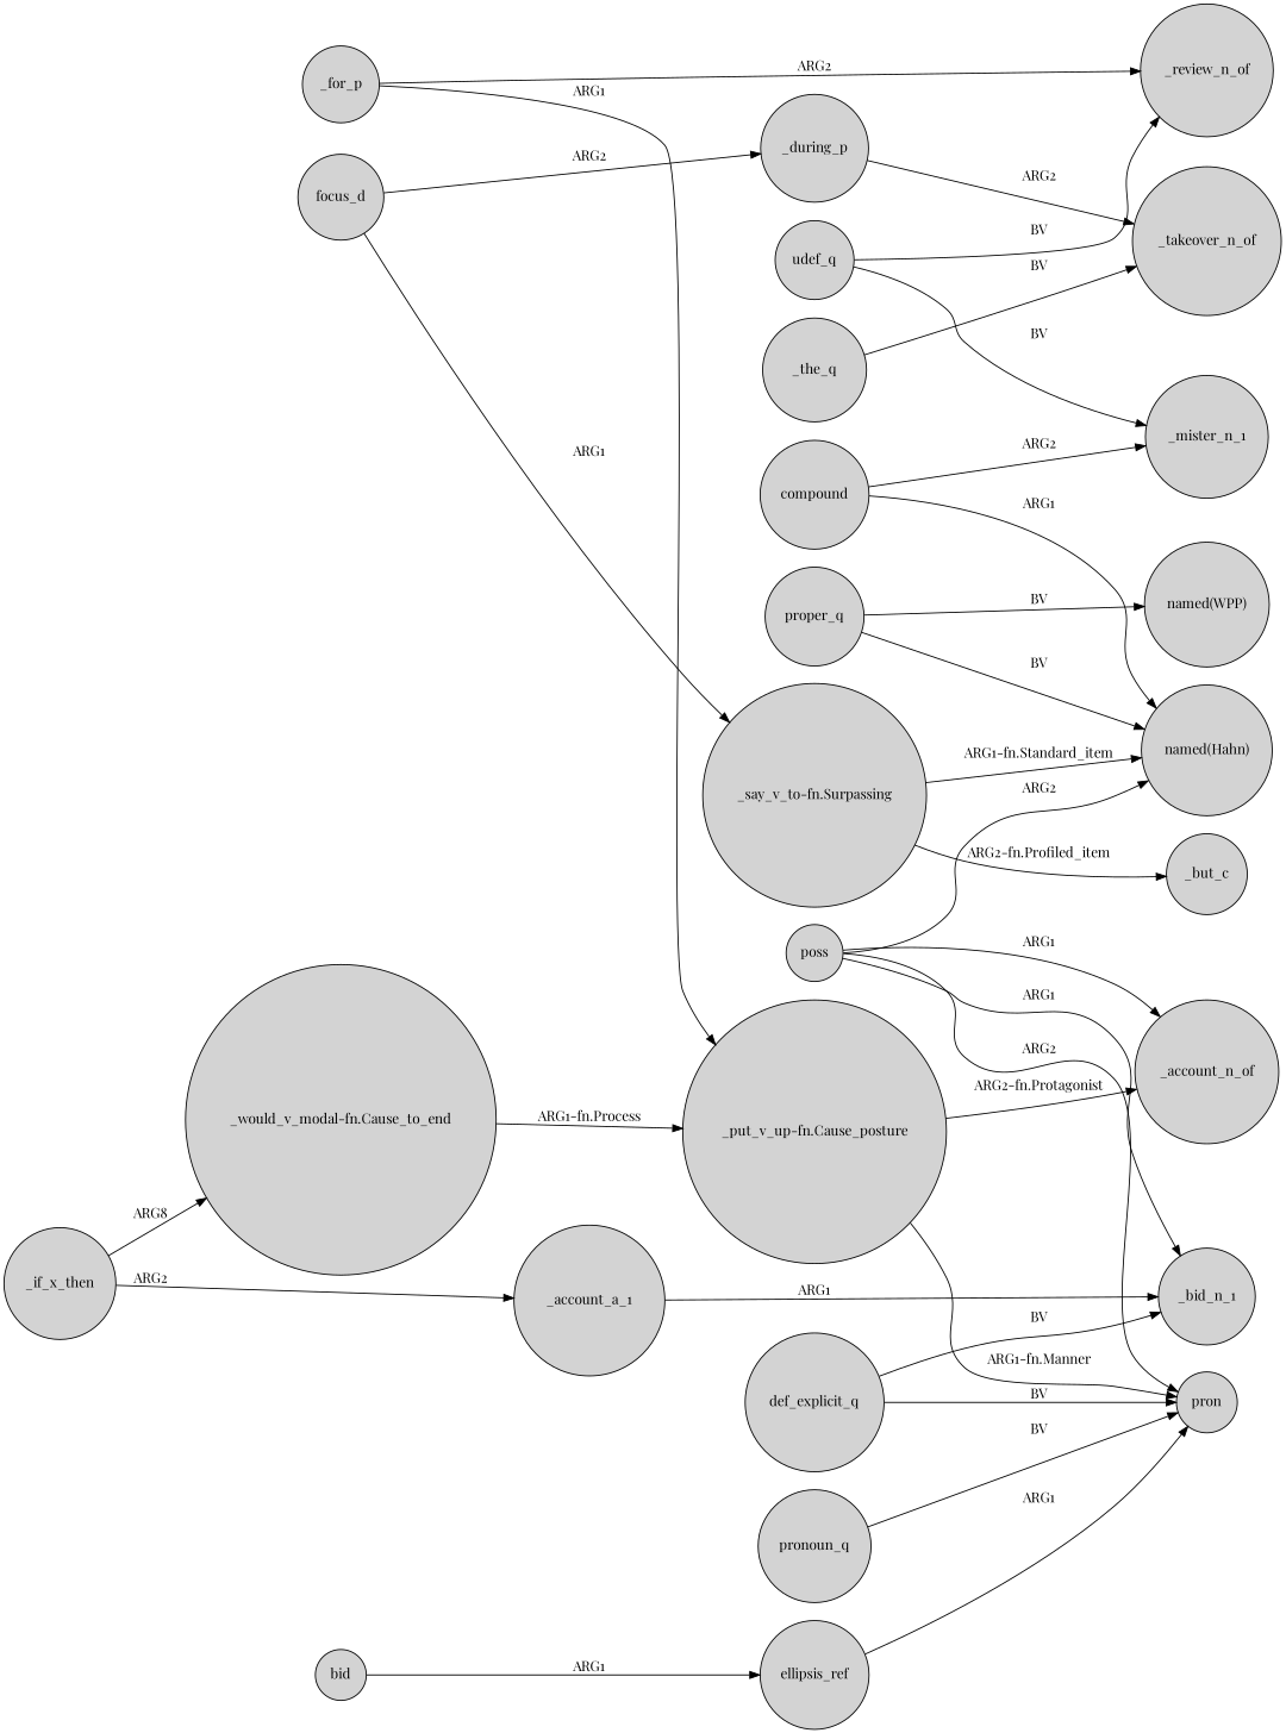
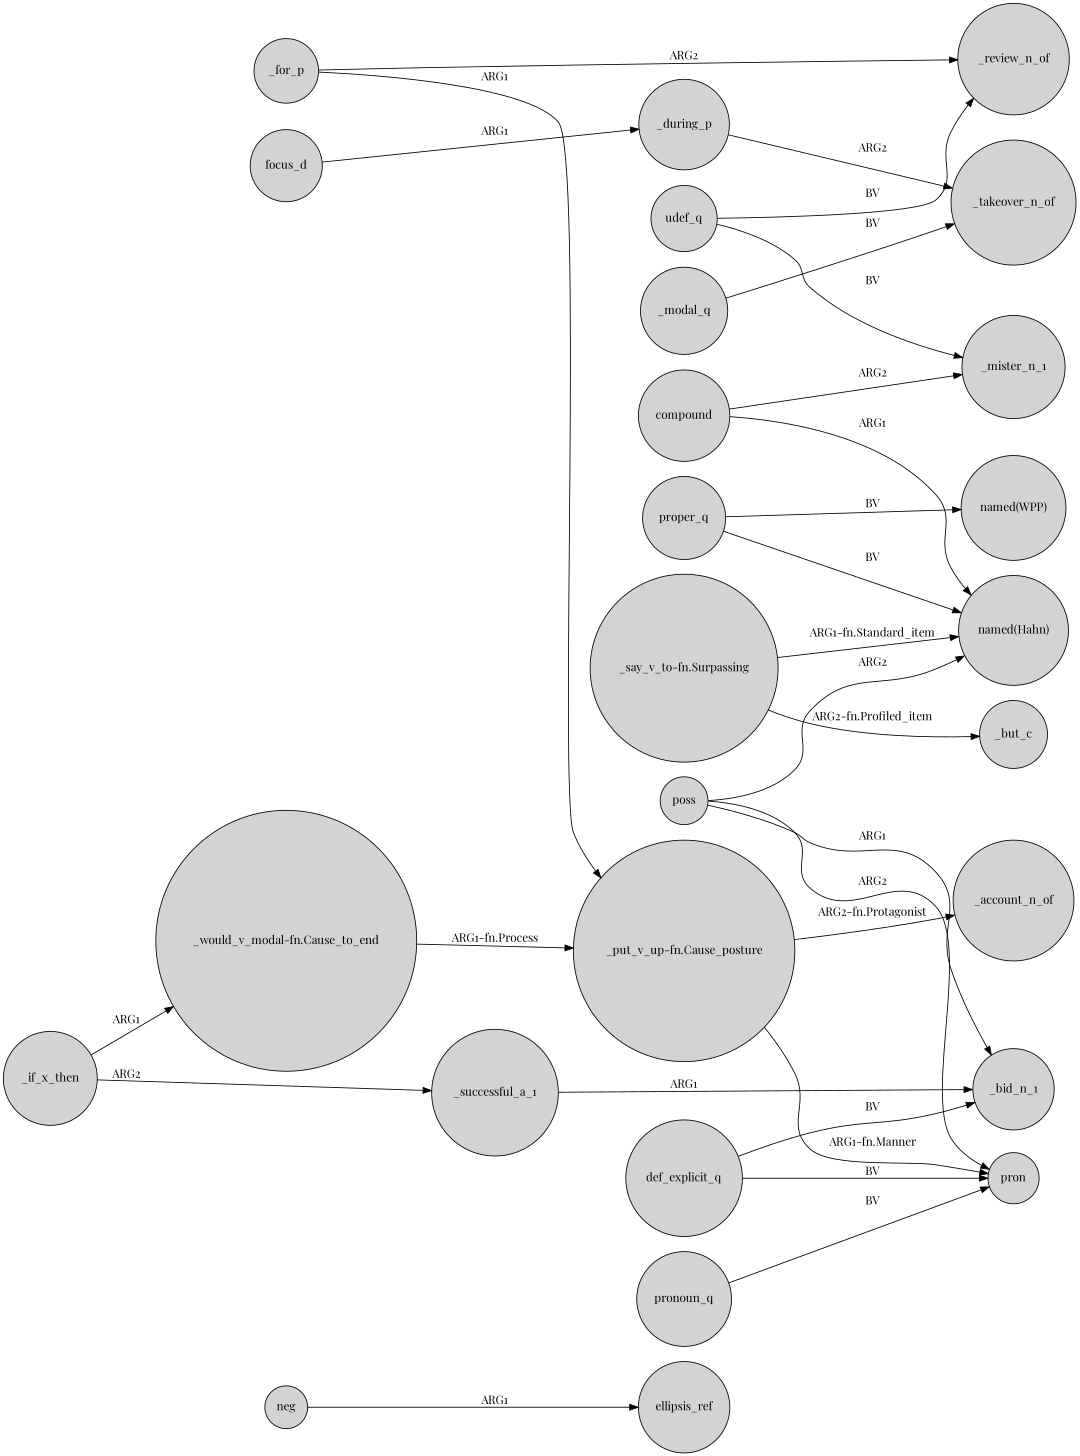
  digraph {
    fontname="Playfair Display"
    rankdir=LR
    node [fontname="Playfair Display" shape=circle style=filled]
    edge [fontname="Playfair Display"]
    udef_q
    _review_n_of
    _mister_n_1
    "_say_v_to-fn.Surpassing"
    "named(Hahn)"
    _but_c
    compound
    poss
    _bid_n_1
    _account_n_of
    pron
    proper_q
    "named(WPP)"
    focus_d
    _during_p
    _takeover_n_of
-   neg [label=bid]
+   neg
    ellipsis_ref
    _if_x_then
-   _successful_a_1 [label=_account_a_1]
+   _successful_a_1
    "_would_v_modal-fn.Cause_to_end"
    n22 [label="_put_v_up-fn.Cause_posture"]
    def_explicit_q
    pronoun_q
    _for_p
-   _the_q
+   _the_q [label=_modal_q]
    udef_q -> _review_n_of [label=BV]
    udef_q -> _mister_n_1 [label=BV]
    "_say_v_to-fn.Surpassing" -> "named(Hahn)" [label="ARG1-fn.Standard_item"]
    "_say_v_to-fn.Surpassing" -> _but_c [label="ARG2-fn.Profiled_item"]
    compound -> _mister_n_1 [label=ARG2]
    compound -> "named(Hahn)" [label=ARG1]
    poss -> "named(Hahn)" [label=ARG2]
    poss -> _bid_n_1 [label=ARG1]
-   poss -> _account_n_of [label=ARG1]
    poss -> pron [label=ARG2]
    proper_q -> "named(Hahn)" [label=BV]
    proper_q -> "named(WPP)" [label=BV]
-   focus_d -> "_say_v_to-fn.Surpassing" [label=ARG1]
-   focus_d -> _during_p [label=ARG2]
+   focus_d -> _during_p [label=ARG1]
    _during_p -> _takeover_n_of [label=ARG2]
    neg -> ellipsis_ref [label=ARG1]
-   ellipsis_ref -> pron [label=ARG1]
    _if_x_then -> _successful_a_1 [label=ARG2]
-   _if_x_then -> "_would_v_modal-fn.Cause_to_end" [label=ARG8]
+   _if_x_then -> "_would_v_modal-fn.Cause_to_end" [label=ARG1]
    _successful_a_1 -> _bid_n_1 [label=ARG1]
    "_would_v_modal-fn.Cause_to_end" -> n22 [label="ARG1-fn.Process"]
    n22 -> _account_n_of [label="ARG2-fn.Protagonist"]
    n22 -> pron [label="ARG1-fn.Manner"]
    def_explicit_q -> _bid_n_1 [label=BV]
    def_explicit_q -> pron [label=BV]
    pronoun_q -> pron [label=BV]
    _for_p -> _review_n_of [label=ARG2]
    _for_p -> n22 [label=ARG1]
    _the_q -> _takeover_n_of [label=BV]
  }
